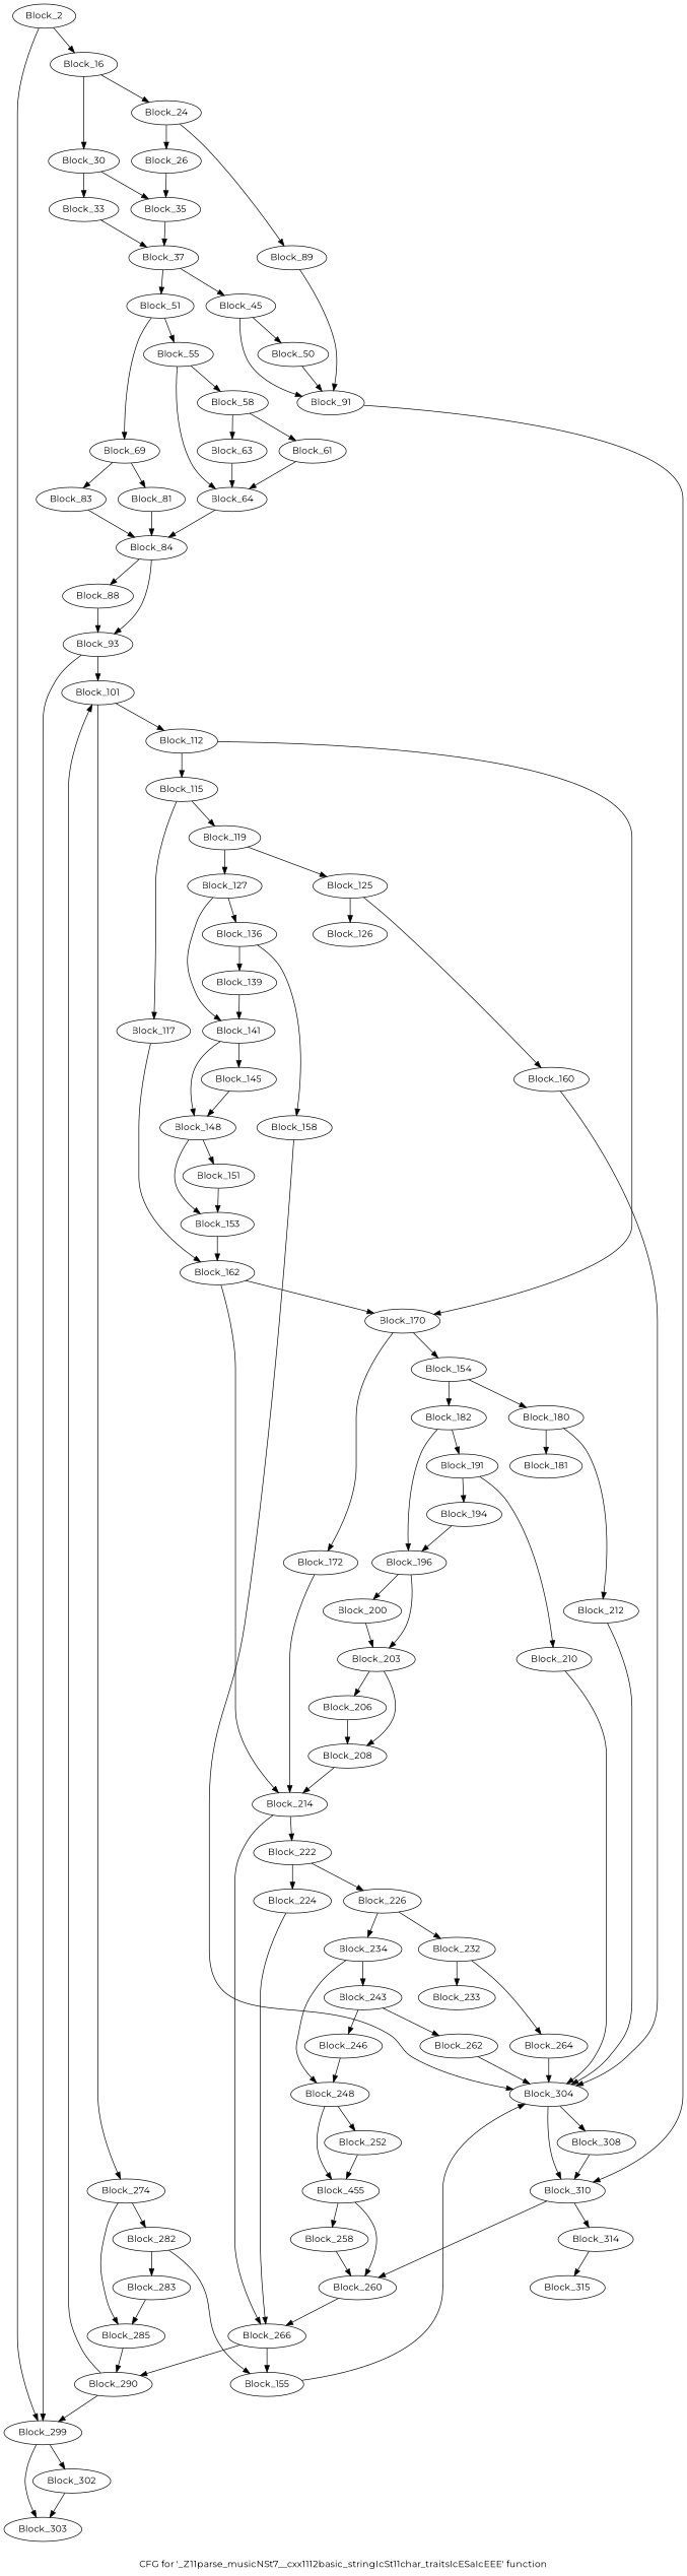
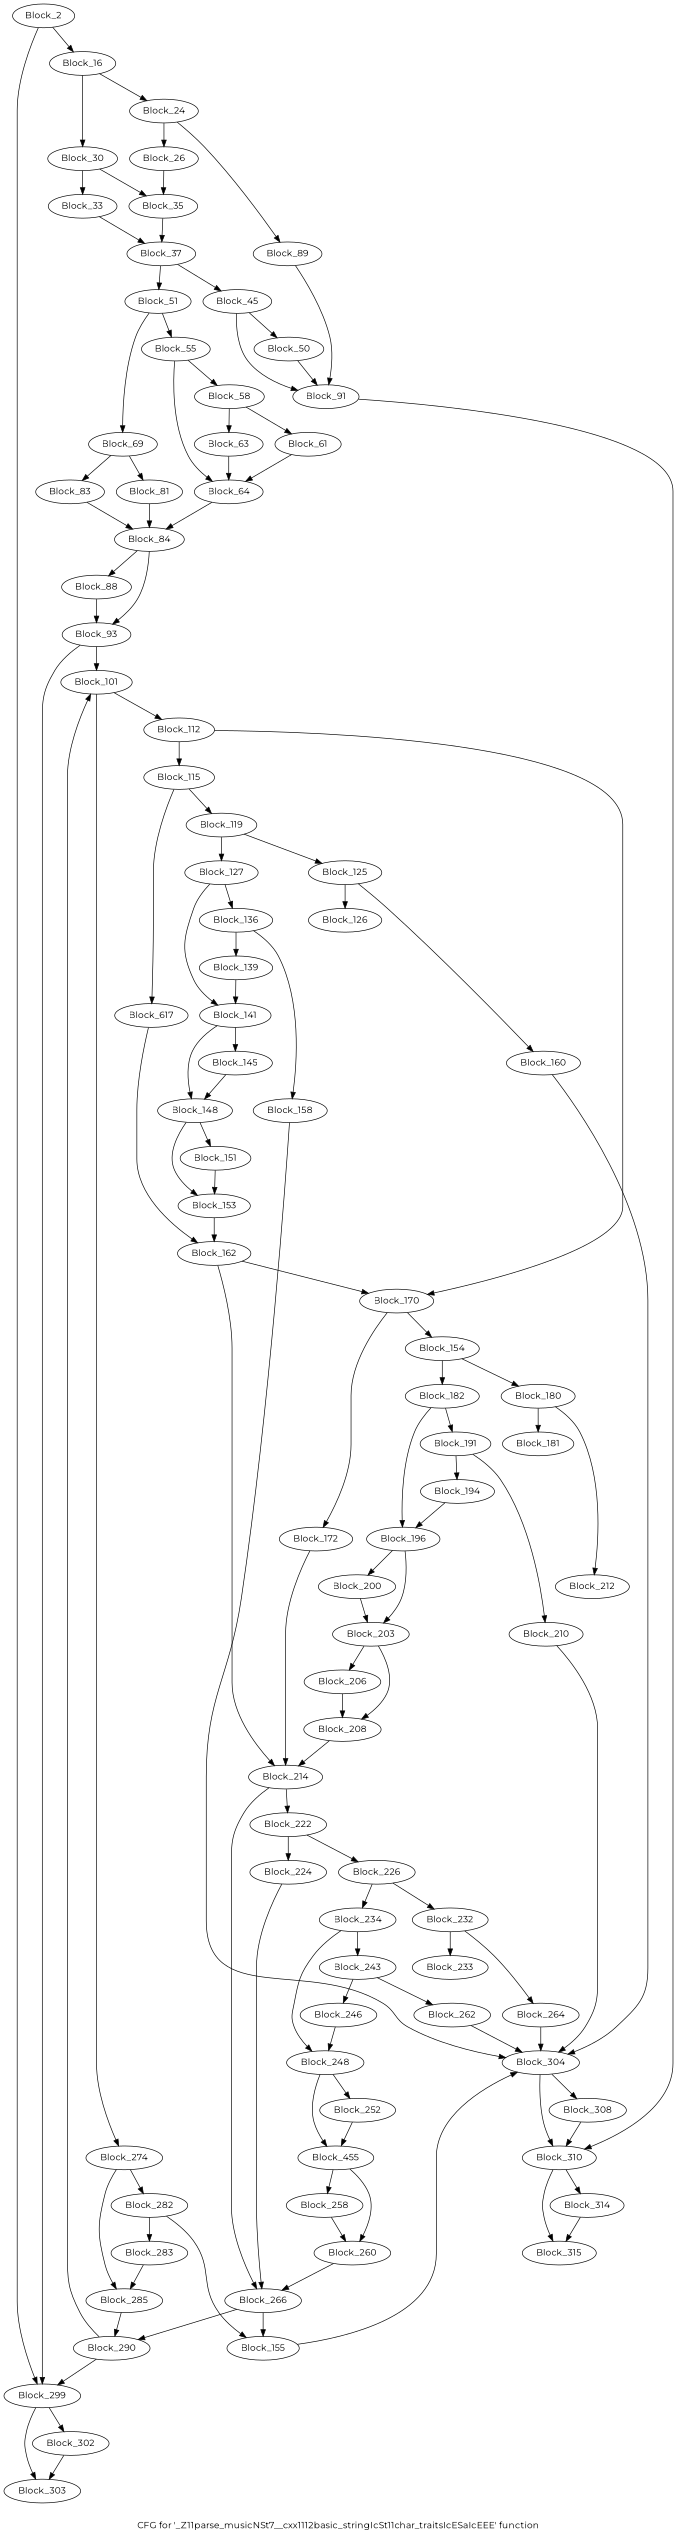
  digraph {
    fontname=Montserrat
    label="CFG for '_Z11parse_musicNSt7__cxx1112basic_stringIcSt11char_traitsIcESaIcEEE' function"
    node [fontname=Montserrat]
    edge [fontname=Montserrat]
    n1 [label=Block_2]
    n2 [label=Block_299]
    n3 [label=Block_16]
    n4 [label=Block_303]
    n5 [label=Block_302]
    n6 [label=Block_24]
    n7 [label=Block_30]
    n8 [label=Block_26]
    n9 [label=Block_89]
    n10 [label=Block_35]
    n11 [label=Block_33]
    n12 [label=Block_91]
    n13 [label=Block_37]
    n14 [label=Block_310]
    n15 [label=Block_51]
    n16 [label=Block_45]
    n17 [label=Block_55]
    n18 [label=Block_69]
    n19 [label=Block_50]
    n20 [label=Block_64]
    n21 [label=Block_58]
    n22 [label=Block_83]
    n23 [label=Block_81]
    n24 [label=Block_315]
    n25 [label=Block_314]
    n26 [label=Block_84]
    n27 [label=Block_61]
    n28 [label=Block_63]
    n29 [label=Block_93]
    n30 [label=Block_88]
    n31 [label=Block_101]
    n32 [label=Block_112]
    n33 [label=Block_274]
    n34 [label=Block_115]
    n35 [label=Block_170]
    n36 [label=Block_282]
    n37 [label=Block_285]
    n38 [label=Block_119]
-   n39 [label=Block_117]
+   n39 [label=Block_617]
    n40 [label=Block_162]
    n41 [label=Block_214]
    n42 [label=Block_155]
    n43 [label=Block_283]
    n44 [label=Block_290]
    n45 [label=Block_125]
    n46 [label=Block_127]
    n47 [label=Block_154]
    n48 [label=Block_172]
    n49 [label=Block_222]
    n50 [label=Block_266]
    n51 [label=Block_126]
    n52 [label=Block_160]
    n53 [label=Block_141]
    n54 [label=Block_136]
    n55 [label=Block_304]
    n56 [label=Block_145]
    n57 [label=Block_148]
    n58 [label=Block_139]
    n59 [label=Block_158]
    n60 [label=Block_308]
    n61 [label=Block_153]
    n62 [label=Block_151]
    n63 [label=Block_180]
    n64 [label=Block_182]
    n65 [label=Block_226]
    n66 [label=Block_224]
    n67 [label=Block_181]
    n68 [label=Block_212]
    n69 [label=Block_196]
    n70 [label=Block_191]
    n71 [label=Block_200]
    n72 [label=Block_203]
    n73 [label=Block_194]
    n74 [label=Block_210]
    n75 [label=Block_208]
    n76 [label=Block_206]
    n77 [label=Block_232]
    n78 [label=Block_234]
    n79 [label=Block_233]
    n80 [label=Block_264]
    n81 [label=Block_248]
    n82 [label=Block_243]
    n83 [label=Block_252]
    n84 [label=Block_455]
    n85 [label=Block_246]
    n86 [label=Block_262]
    n87 [label=Block_260]
    n88 [label=Block_258]
    n1 -> n2 [tailport=s0]
    n1 -> n3 [tailport=s1]
    n2 -> n4 [tailport=s0]
    n2 -> n5 [tailport=s1]
    n3 -> n6 [tailport=s0]
    n3 -> n7 [tailport=s1]
    n5 -> n4
    n6 -> n8
    n6 -> n9
    n7 -> n10 [tailport=s1]
    n7 -> n11 [tailport=s0]
    n8 -> n10
    n9 -> n12
    n10 -> n13
    n11 -> n13
    n12 -> n14
    n13 -> n15
    n13 -> n16
-   n14 -> n87 [tailport=s0]
+   n14 -> n24 [tailport=s0]
    n14 -> n25 [tailport=s1]
    n15 -> n17 [tailport=s0]
    n15 -> n18 [tailport=s1]
    n16 -> n12 [tailport=s0]
    n16 -> n19 [tailport=s1]
    n17 -> n20 [tailport=s0]
    n17 -> n21 [tailport=s1]
    n18 -> n22 [tailport=s0]
    n18 -> n23 [tailport=s1]
    n19 -> n12
    n20 -> n26
    n21 -> n27 [tailport=s0]
    n21 -> n28 [tailport=s1]
    n22 -> n26
    n23 -> n26
    n25 -> n24
    n26 -> n29 [tailport=s0]
    n26 -> n30 [tailport=s1]
    n27 -> n20
    n28 -> n20
    n29 -> n2 [tailport=s0]
    n29 -> n31 [tailport=s1]
    n30 -> n29
    n31 -> n32 [tailport=s0]
    n31 -> n33 [tailport=s1]
    n32 -> n34 [tailport=s0]
    n32 -> n35 [tailport=s1]
    n33 -> n36 [tailport=s0]
    n33 -> n37 [tailport=s1]
    n34 -> n38 [tailport=s0]
    n34 -> n39 [tailport=s1]
    n35 -> n47 [tailport=s0]
    n35 -> n48 [tailport=s1]
    n36 -> n42
    n36 -> n43
    n37 -> n44
    n38 -> n45 [tailport=s0]
    n38 -> n46 [tailport=s1]
    n39 -> n40
    n40 -> n35 [tailport=s0]
    n40 -> n41 [tailport=s1]
    n41 -> n49 [tailport=s0]
    n41 -> n50 [tailport=s1]
    n42 -> n55
    n43 -> n37
    n44 -> n2 [tailport=s1]
    n44 -> n31 [tailport=s0]
    n45 -> n51
    n45 -> n52
    n46 -> n53 [tailport=s0]
    n46 -> n54 [tailport=s1]
    n47 -> n63 [tailport=s0]
    n47 -> n64 [tailport=s1]
    n48 -> n41
    n49 -> n65 [tailport=s0]
    n49 -> n66 [tailport=s1]
    n50 -> n42
    n50 -> n44
    n52 -> n55
    n53 -> n56 [tailport=s0]
    n53 -> n57 [tailport=s1]
    n54 -> n58
    n54 -> n59
    n55 -> n14 [tailport=s0]
    n55 -> n60 [tailport=s1]
    n56 -> n57
    n57 -> n61 [tailport=s0]
    n57 -> n62 [tailport=s1]
    n58 -> n53
    n59 -> n55
    n60 -> n14
    n61 -> n40
    n62 -> n61
    n63 -> n67
    n63 -> n68
    n64 -> n69 [tailport=s0]
    n64 -> n70 [tailport=s1]
    n65 -> n77 [tailport=s0]
    n65 -> n78 [tailport=s1]
    n66 -> n50
-   n68 -> n55
    n69 -> n71 [tailport=s0]
    n69 -> n72 [tailport=s1]
    n70 -> n73
    n70 -> n74
    n71 -> n72
    n72 -> n75 [tailport=s0]
    n72 -> n76 [tailport=s1]
    n73 -> n69
    n74 -> n55
    n75 -> n41
    n76 -> n75
    n77 -> n79
    n77 -> n80
    n78 -> n81 [tailport=s0]
    n78 -> n82 [tailport=s1]
    n80 -> n55
    n81 -> n83 [tailport=s0]
    n81 -> n84 [tailport=s1]
    n82 -> n85
    n82 -> n86
    n83 -> n84
    n84 -> n87 [tailport=s0]
    n84 -> n88 [tailport=s1]
    n85 -> n81
    n86 -> n55
    n87 -> n50
    n88 -> n87
  }
